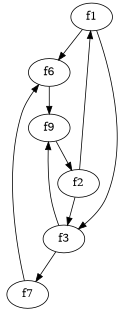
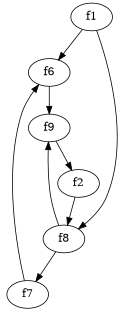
  strict digraph {
    edge [weight=2]
    f1
    f6
-   f3
+   f3 [label=f8]
    n4 [label=f9]
    f2
    n6 [label=f7]
    f1 -> f6
    f1 -> f3
    f6 -> n4
    f3 -> n4
    f3 -> n6
    n4 -> f2
-   f2 -> f1
    f2 -> f3
    n6 -> f6
  }
